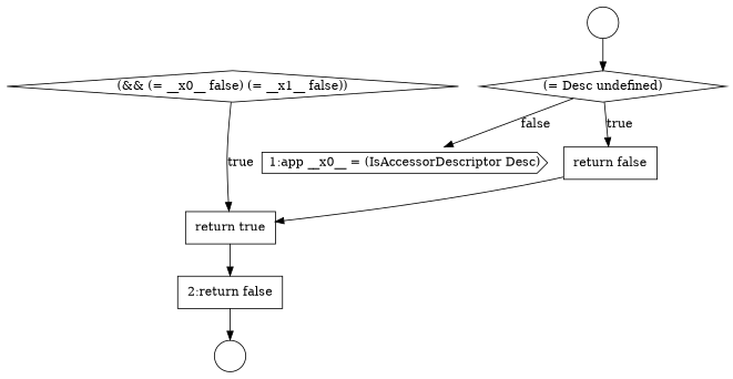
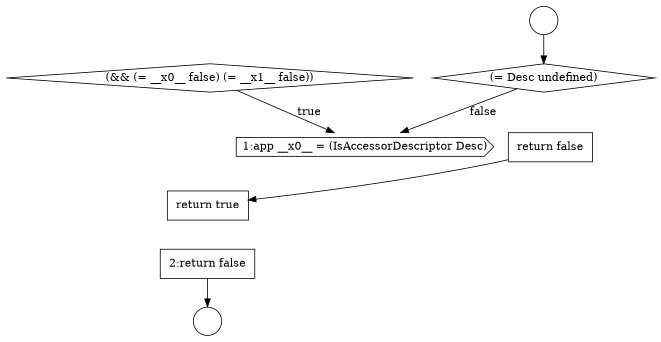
  digraph {
    node [color=black fillcolor=white shape=none style=filled]
    edge [color=black]
    n1 [label=<<font color="black">(= Desc undefined)</font>> shape=diamond]
    n2 [label=<<font color="black">1:app __x0__ = (IsAccessorDescriptor Desc)</font>> shape=cds]
    n3 [label=<<font color="black">     <table border="0" cellborder="1" cellspacing="0" cellpadding="10">       <tr><td align="left">return false</td></tr>     </table>   </font>> margin=0]
    n4 [label=<<font color="black">     <table border="0" cellborder="1" cellspacing="0" cellpadding="10">       <tr><td align="left">return true</td></tr>     </table>   </font>> margin=0]
    n5 [label=" " shape=circle]
    n6 [label=<<font color="black">(&amp;&amp; (= __x0__ false) (= __x1__ false))</font>> shape=diamond]
    n7 [label=<<font color="black">     <table border="0" cellborder="1" cellspacing="0" cellpadding="10">       <tr><td align="left">2:return false</td></tr>     </table>   </font>> margin=0]
    n8 [label=" " shape=circle]
    n1 -> n2 [label=<<font color="black">false</font>>]
-   n1 -> n3 [label=<<font color="black">true</font>>]
    n3 -> n4
-   n4 -> n7
    n5 -> n1
-   n6 -> n4 [label=<<font color="black">true</font>>]
+   n6 -> n2 [label=<<font color="black">true</font>>]
    n7 -> n8
  }
